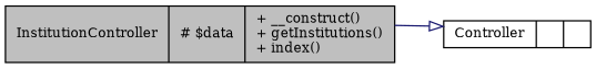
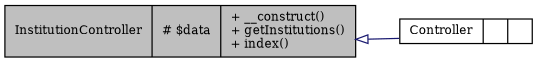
  digraph {
    rankdir=LR
    fontname="DejaVu Serif"
    node [color=black fontname="DejaVu Serif" fontsize=10 shape=record]
    n1 [fillcolor=grey75 fontcolor=black height=0.2 label="{InstitutionController\n|# $data\l|+ __construct()\l+ getInstitutions()\l+ index()\l}" style=filled width=0.4]
    n2 [height=0.2 label="{Controller\n||}" width=0.4]
-   n2 -> n1 [arrowtail=onormal color=midnightblue dir=back fontname="DejaVu Serif" fontsize=10 labelfontname=Helvetica labelfontsize=10 style=solid]
+   n1 -> n2 [arrowtail=onormal color=midnightblue dir=back fontname="DejaVu Serif" fontsize=10 labelfontname=Helvetica labelfontsize=10 style=solid]
  }
